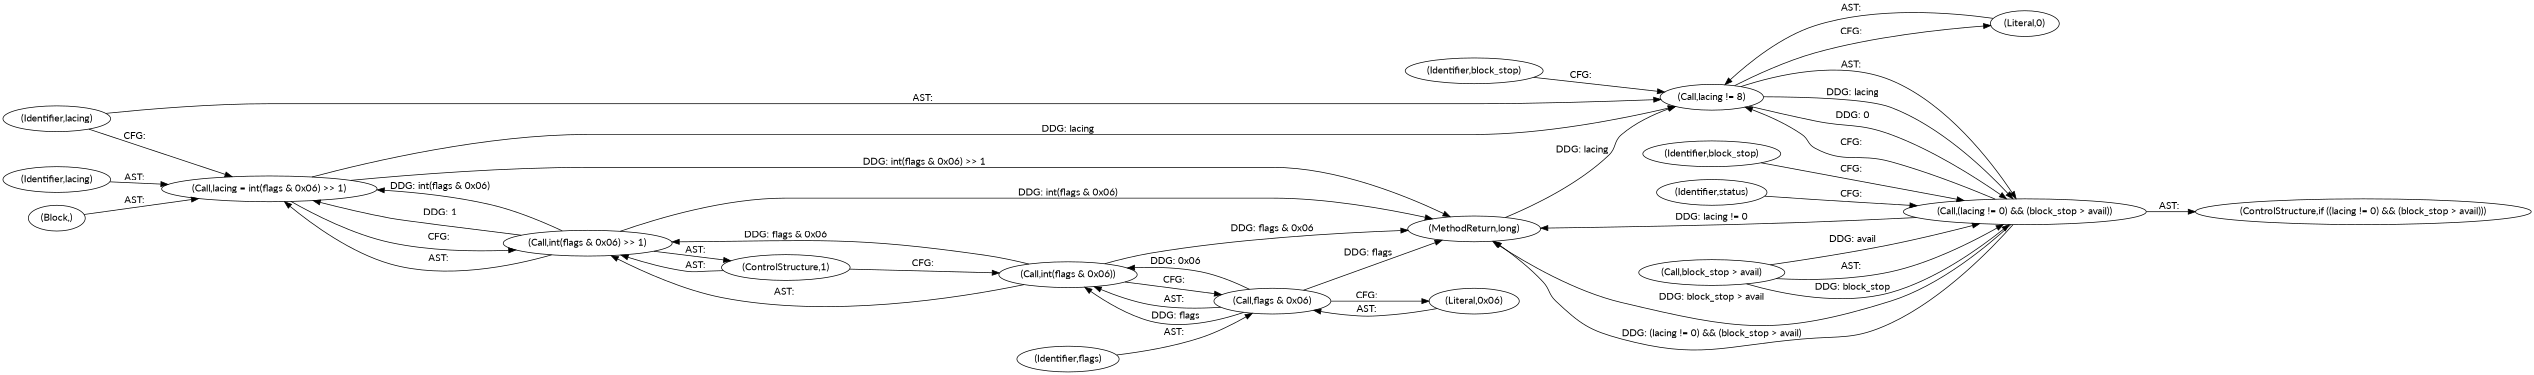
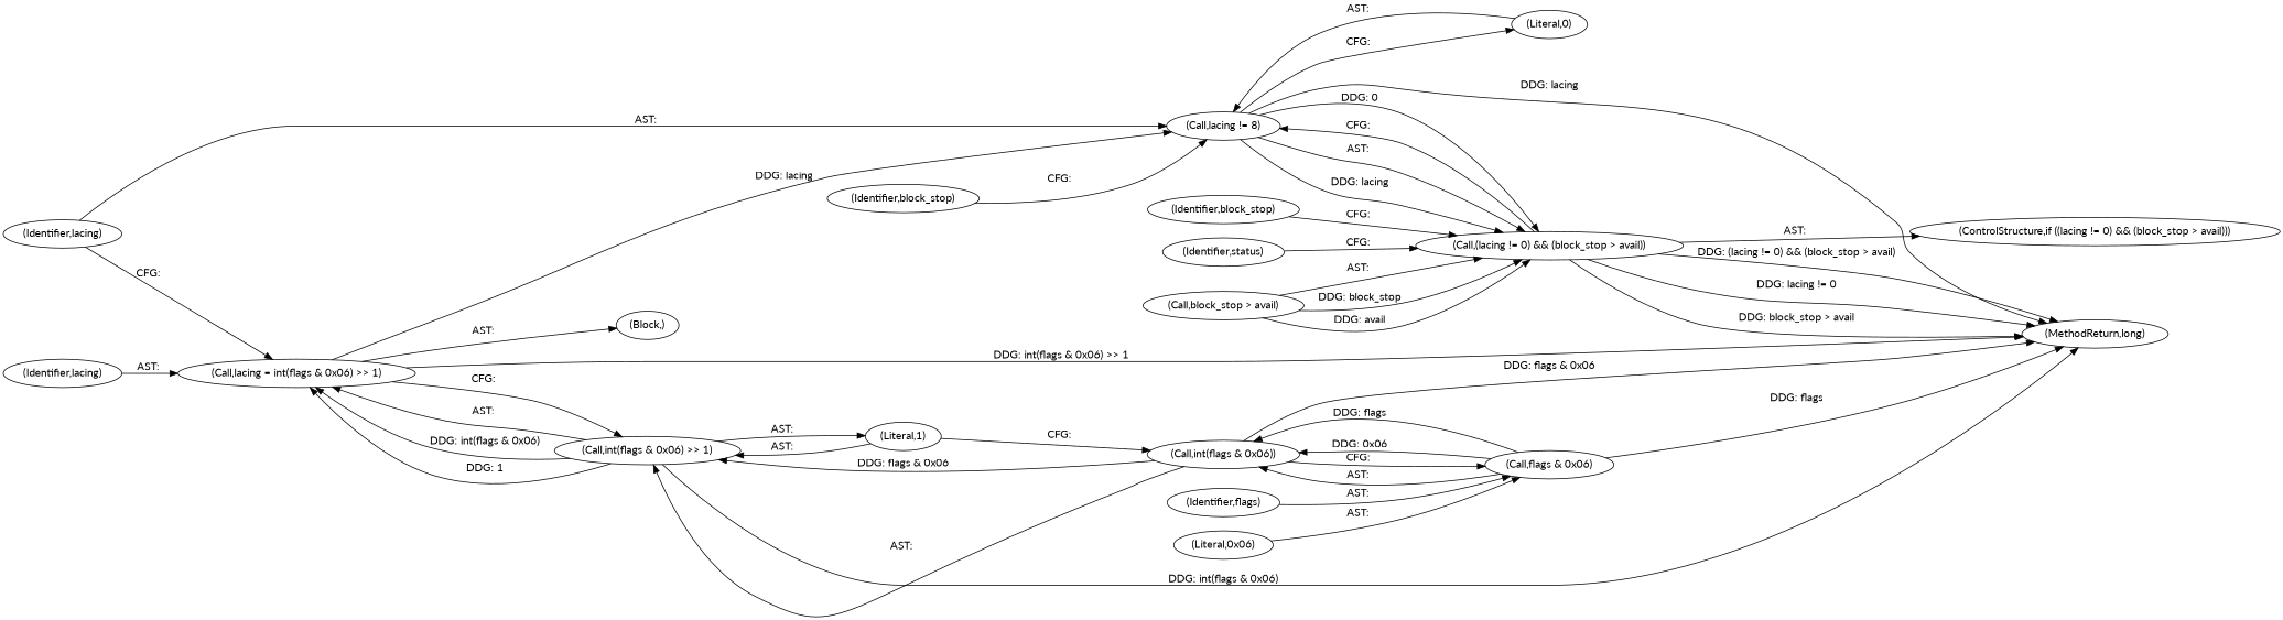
  digraph {
    fontname=Lato
    rankdir=LR
    node [fontname=Lato]
    edge [fontname=Lato]
    n1 [label="(Call,lacing = int(flags & 0x06) >> 1)"]
    n2 [label="(Call,int(flags & 0x06) >> 1)"]
    n3 [label="(Call,lacing != 8)"]
    n4 [label="(MethodReturn,long)"]
    n5 [label="(Block,)"]
-   n6 [label="(ControlStructure,1)"]
+   n6 [label="(Literal,1)"]
    n7 [label="(Call,(lacing != 0) && (block_stop > avail))"]
    n8 [label="(Literal,0)"]
    n9 [label="(Call,int(flags & 0x06))"]
    n10 [label="(Call,flags & 0x06)"]
    n11 [label="(Literal,0x06)"]
    n12 [label="(ControlStructure,if ((lacing != 0) && (block_stop > avail)))"]
    n13 [label="(Call,block_stop > avail)"]
    n14 [label="(Identifier,block_stop)"]
    n15 [label="(Identifier,lacing)"]
    n16 [label="(Identifier,block_stop)"]
    n17 [label="(Identifier,lacing)"]
    n18 [label="(Identifier,flags)"]
    n19 [label="(Identifier,status)"]
    n1 -> n2 [label="CFG: "]
    n1 -> n3 [label="DDG: lacing"]
    n1 -> n4 [label="DDG: int(flags & 0x06) >> 1"]
-   n5 -> n1 [label="AST: "]
+   n1 -> n5 [label="AST: "]
    n2 -> n1 [label="AST: "]
    n2 -> n1 [label="DDG: int(flags & 0x06)"]
    n2 -> n1 [label="DDG: 1"]
    n2 -> n4 [label="DDG: int(flags & 0x06)"]
    n2 -> n6 [label="AST: "]
-   n4 -> n3 [label="DDG: lacing"]
+   n3 -> n4 [label="DDG: lacing"]
    n3 -> n7 [label="AST: "]
    n3 -> n7 [label="DDG: lacing"]
    n3 -> n7 [label="DDG: 0"]
    n3 -> n8 [label="CFG: "]
    n6 -> n2 [label="AST: "]
    n6 -> n9 [label="CFG: "]
    n7 -> n3 [label="CFG: "]
    n7 -> n4 [label="DDG: lacing != 0"]
    n7 -> n4 [label="DDG: block_stop > avail"]
    n7 -> n4 [label="DDG: (lacing != 0) && (block_stop > avail)"]
    n7 -> n12 [label="AST: "]
    n8 -> n3 [label="AST: "]
    n9 -> n2 [label="AST: "]
    n9 -> n2 [label="DDG: flags & 0x06"]
    n9 -> n4 [label="DDG: flags & 0x06"]
    n9 -> n10 [label="CFG: "]
    n10 -> n4 [label="DDG: flags"]
    n10 -> n9 [label="AST: "]
    n10 -> n9 [label="DDG: flags"]
    n10 -> n9 [label="DDG: 0x06"]
-   n10 -> n11 [label="CFG: "]
    n11 -> n10 [label="AST: "]
    n13 -> n7 [label="AST: "]
    n13 -> n7 [label="DDG: block_stop"]
    n13 -> n7 [label="DDG: avail"]
    n14 -> n3 [label="CFG: "]
    n15 -> n1 [label="AST: "]
    n16 -> n7 [label="CFG: "]
    n17 -> n1 [label="CFG: "]
    n17 -> n3 [label="AST: "]
    n18 -> n10 [label="AST: "]
    n19 -> n7 [label="CFG: "]
  }
